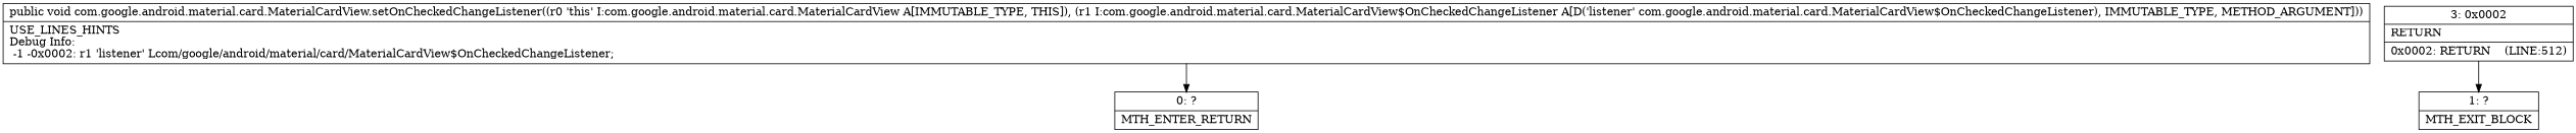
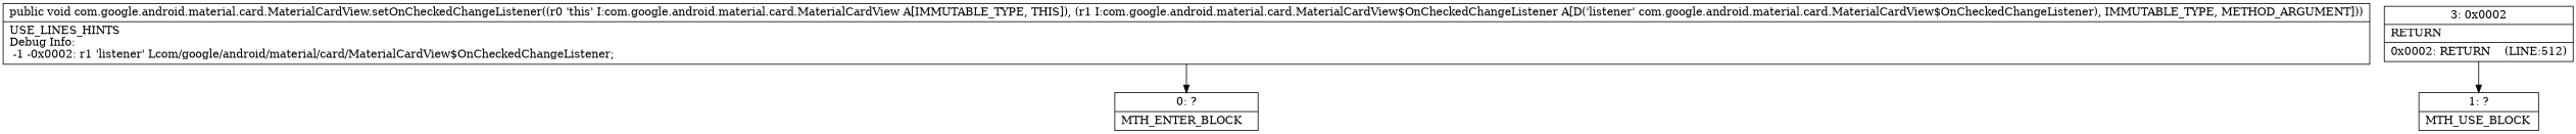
  digraph {
    node [shape=record]
-   n1 [label="{0\:\ ?|MTH_ENTER_RETURN\l}"]
+   n1 [label="{0\:\ ?|MTH_ENTER_BLOCK\l}"]
    n2 [label="{3\:\ 0x0002|RETURN\l|0x0002: RETURN    (LINE:512)\l}"]
-   n3 [label="{1\:\ ?|MTH_EXIT_BLOCK\l}"]
+   n3 [label="{1\:\ ?|MTH_USE_BLOCK\l}"]
    n4 [label="{public void com.google.android.material.card.MaterialCardView.setOnCheckedChangeListener((r0 'this' I:com.google.android.material.card.MaterialCardView A[IMMUTABLE_TYPE, THIS]), (r1 I:com.google.android.material.card.MaterialCardView$OnCheckedChangeListener A[D('listener' com.google.android.material.card.MaterialCardView$OnCheckedChangeListener), IMMUTABLE_TYPE, METHOD_ARGUMENT]))  | USE_LINES_HINTS\lDebug Info:\l  \-1 \-0x0002: r1 'listener' Lcom\/google\/android\/material\/card\/MaterialCardView$OnCheckedChangeListener;\l}"]
    n2 -> n3
    n4 -> n1
  }
